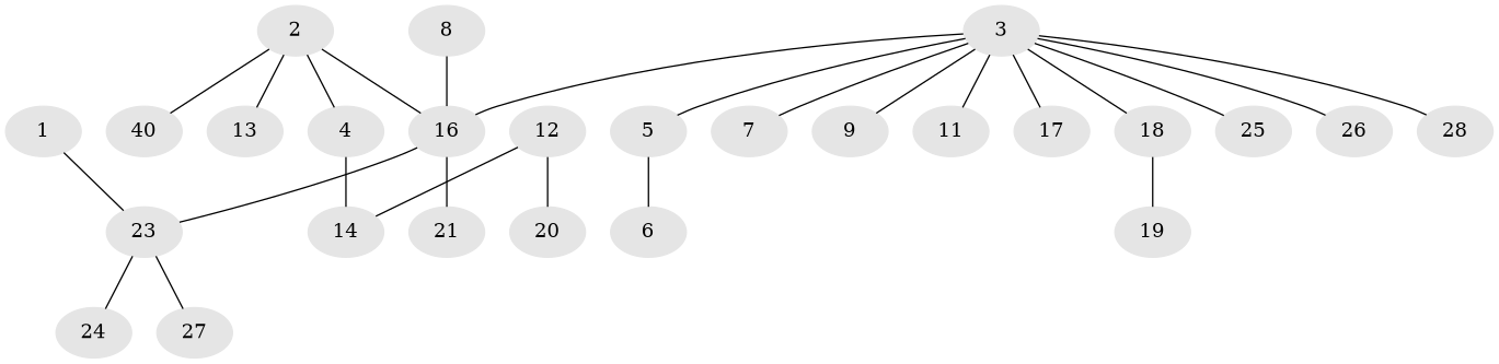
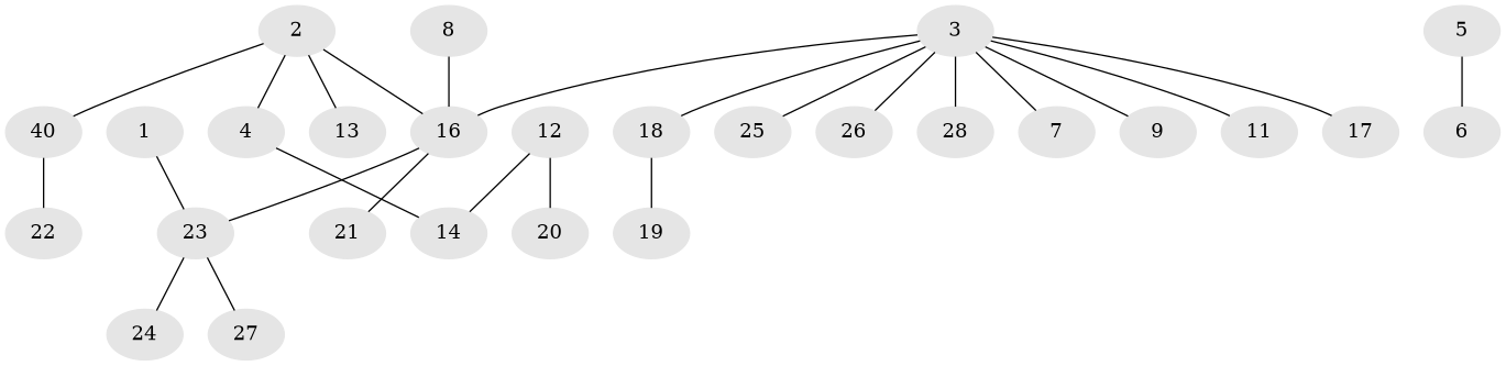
  graph {
    fontname="DejaVu Serif"
    node [color=gray90 fontname="DejaVu Serif" style=filled]
    edge [fontname="DejaVu Serif" weight=1.0]
    1
    23
    24
    27
    2
    4
    n7 [label=40]
    13
    16
    14
+   22
    21
    3
    5
    7
    9
    11
    17
    18
    25
    26
    28
    6
    19
    12
    20
    8
    1 -- 23
    23 -- 24
    23 -- 27
    2 -- 4
    2 -- n7
    2 -- 13
    2 -- 16
    4 -- 14
+   n7 -- 22
    16 -- 23
    16 -- 21
    3 -- 16
-   3 -- 5
    3 -- 7
    3 -- 9
    3 -- 11
    3 -- 17
    3 -- 18
    3 -- 25
    3 -- 26
    3 -- 28
    5 -- 6
    18 -- 19
    12 -- 14
    12 -- 20
    8 -- 16
  }
